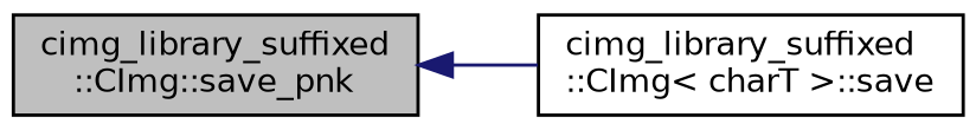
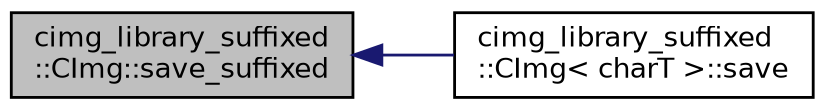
  digraph {
    rankdir=LR
    node [color=black fontname=Helvetica fontsize=10 shape=record style=filled]
-   n1 [fillcolor=grey75 fontcolor=black height=0.2 label="cimg_library_suffixed\l::CImg::save_pnk" width=0.4]
+   n1 [fillcolor=grey75 fontcolor=black height=0.2 label="cimg_library_suffixed\l::CImg::save_suffixed" width=0.4]
    n2 [fillcolor=white height=0.2 label="cimg_library_suffixed\l::CImg\< charT \>::save" width=0.4]
    n1 -> n2 [color=midnightblue dir=back fontname=Helvetica fontsize=10 labelfontname=Helvetica labelfontsize=10 style=solid]
  }
